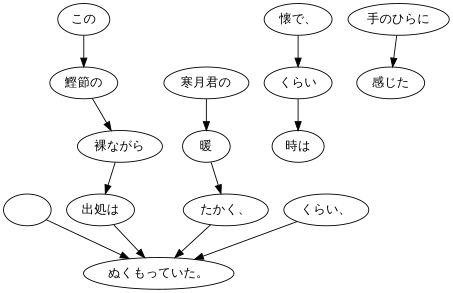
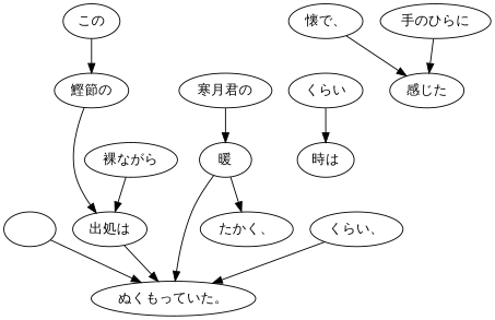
  digraph {
    n1 [label="　"]
    n2 [label="ぬくもっていた。"]
    n3 [label="この"]
    n4 [label="鰹節の"]
    n5 [label="出処は"]
    n6 [label="寒月君の"]
    n7 [label="暖"]
    n8 [label="懐で、"]
    n9 [label="くらい"]
    n10 [label="時は"]
    n11 [label="たかく、"]
    n12 [label="手のひらに"]
    n13 [label="感じた"]
    n14 [label="くらい、"]
    n15 [label="裸ながら"]
    n1 -> n2
    n3 -> n4
-   n4 -> n15
+   n4 -> n5
    n5 -> n2
    n6 -> n7
    n7 -> n11
-   n8 -> n9
+   n8 -> n13
    n9 -> n10
-   n11 -> n2
+   n7 -> n2
    n12 -> n13
    n14 -> n2
    n15 -> n5
  }
